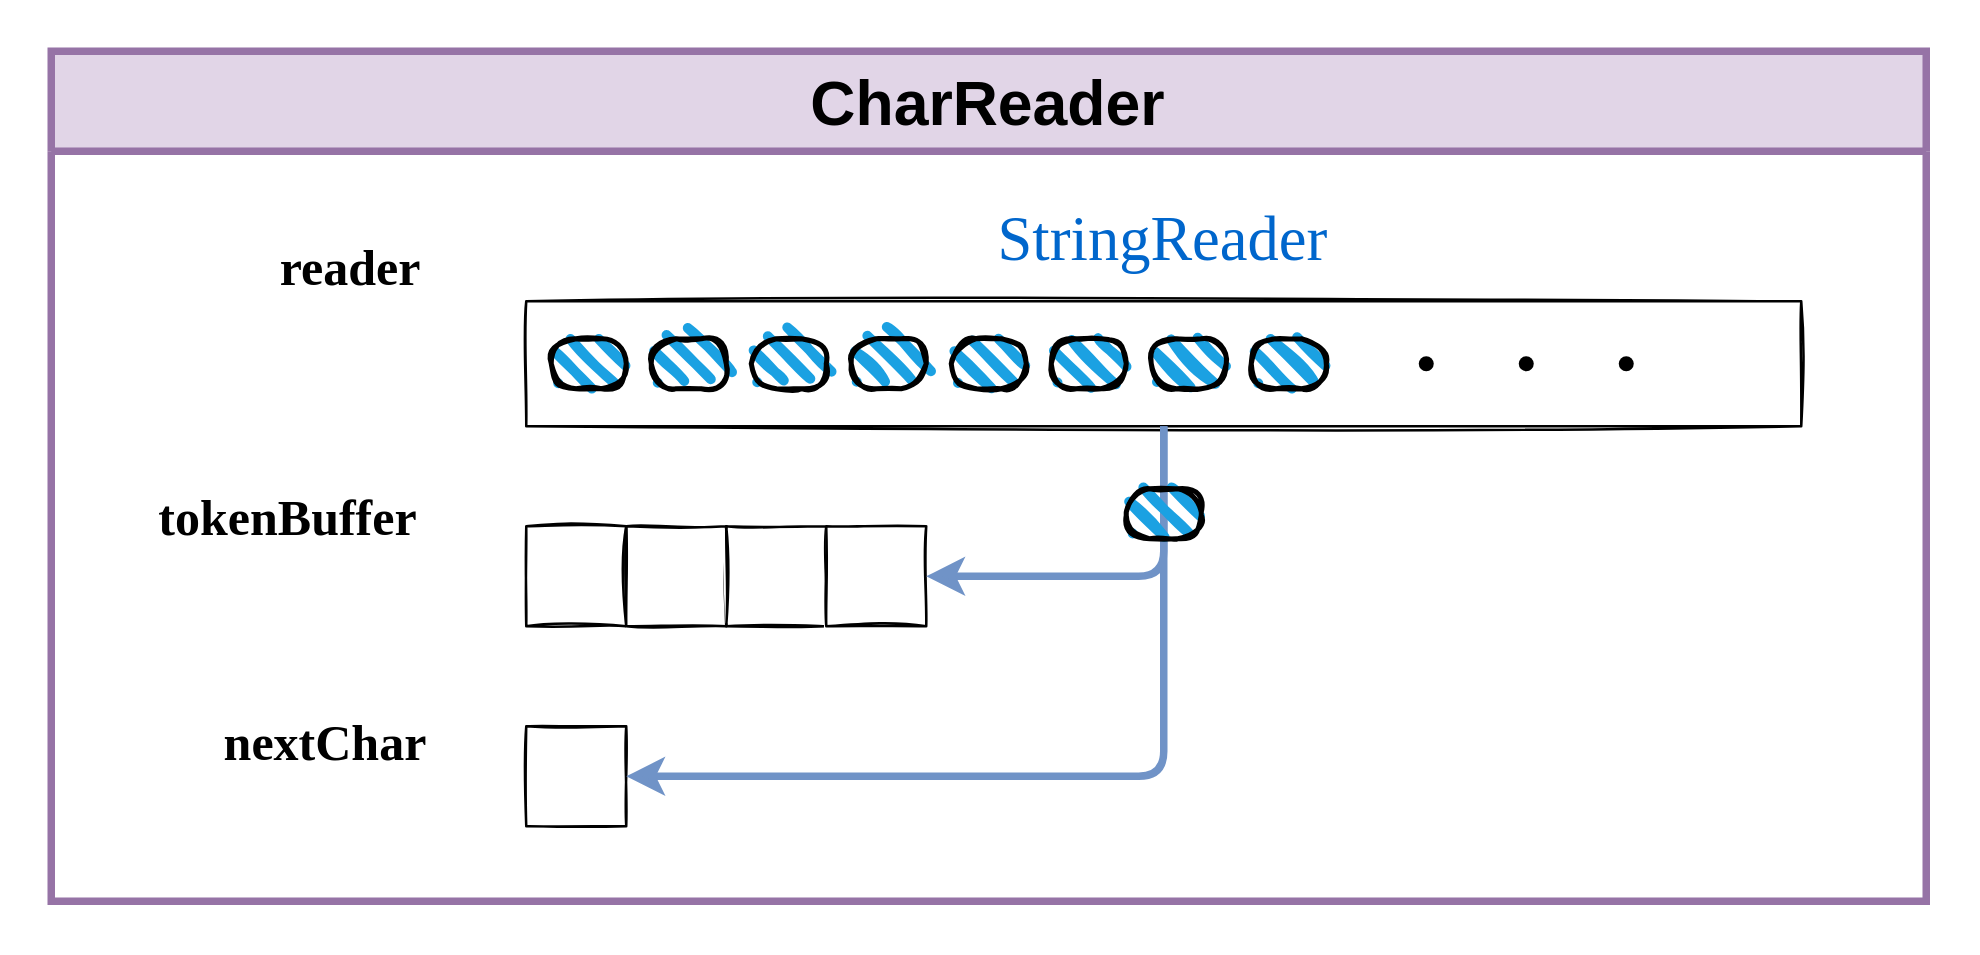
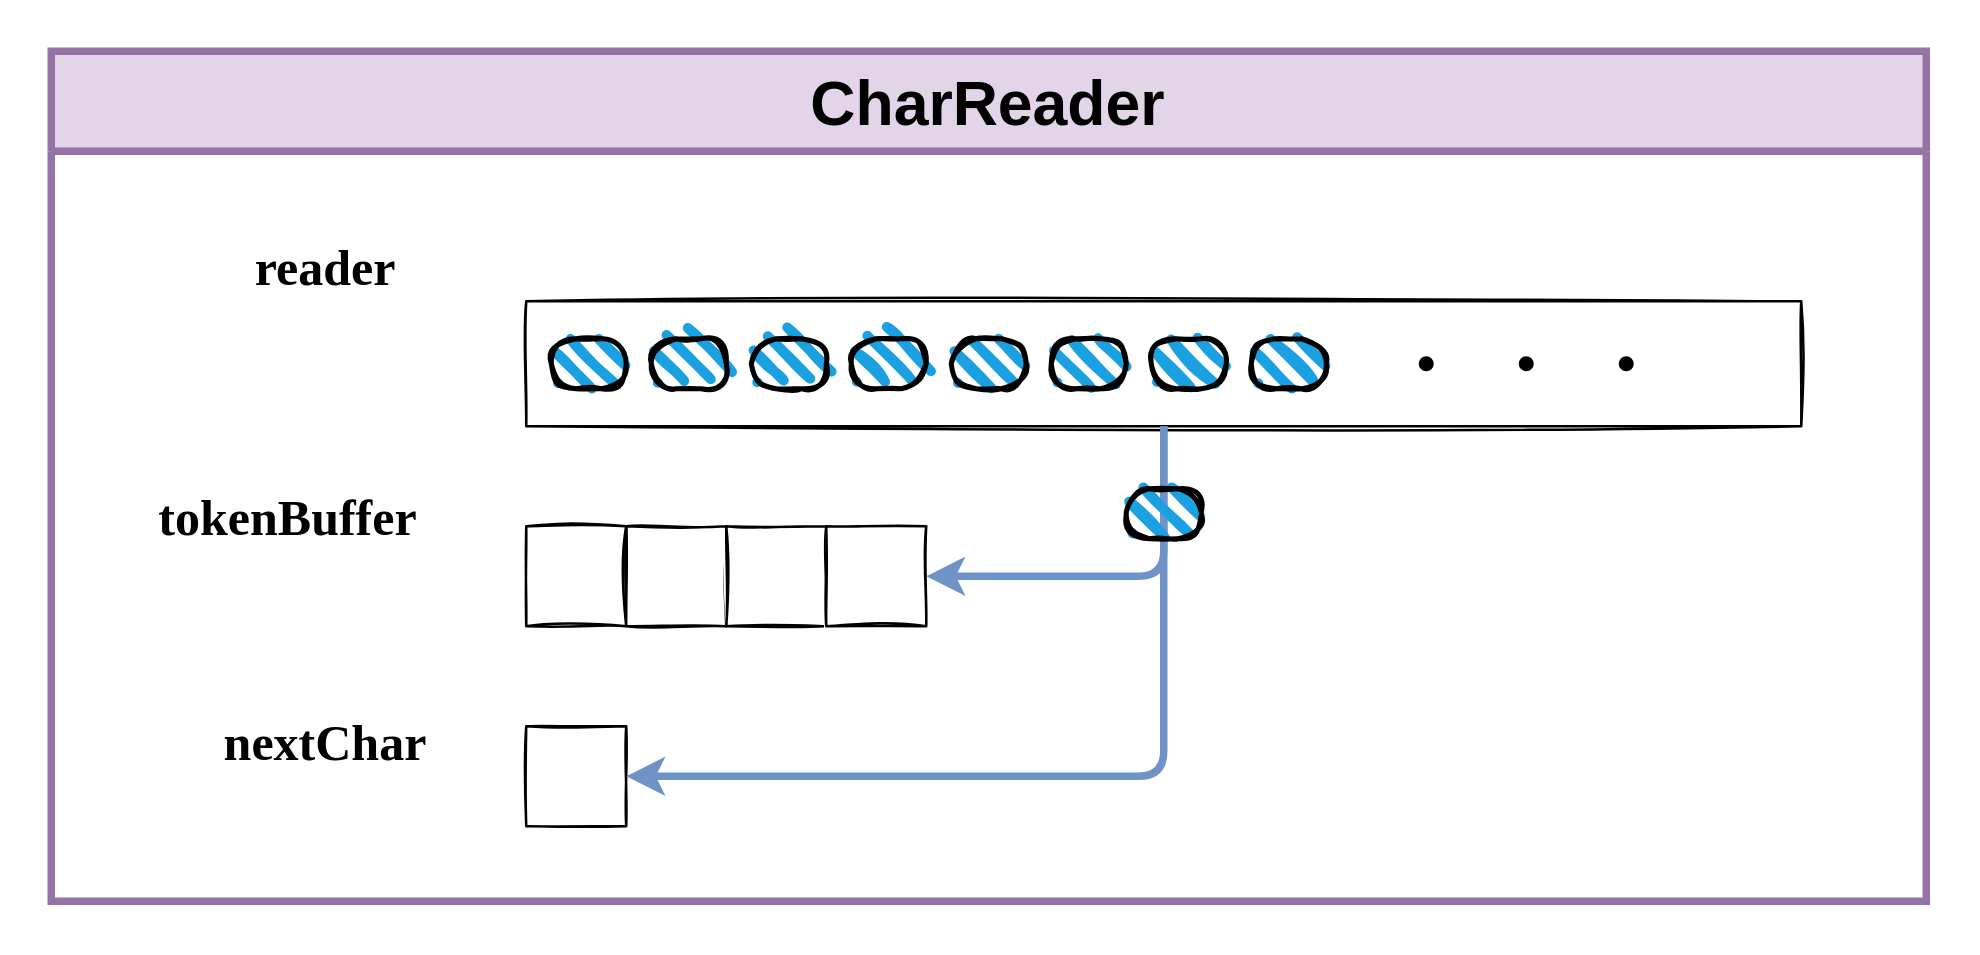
  <mxCell id="0" />
  <mxCell id="1" parent="0" />
  <mxCell id="2" value="&lt;font style=&quot;font-size: 25px;&quot;&gt;CharReader&lt;/font&gt;" style="swimlane;whiteSpace=wrap;html=1;startSize=40;fillColor=#e1d5e7;strokeColor=#9673a6;strokeWidth=3;" vertex="1" parent="1"><mxGeometry x="20" y="20" width="750" height="340" as="geometry" /></mxCell>
- <mxCell id="3" value="&lt;font style=&quot;font-size: 20px;&quot;&gt;&lt;b&gt;reader&lt;/b&gt;&lt;/font&gt;" style="text;html=1;strokeColor=none;fillColor=none;align=center;verticalAlign=middle;whiteSpace=wrap;rounded=0;fontSize=25;fontFamily=Comic Sans MS;" vertex="1" parent="2"><mxGeometry x="80" y="70" width="80" height="30" as="geometry" /></mxCell>
+ <mxCell id="3" value="&lt;font style=&quot;font-size: 20px;&quot;&gt;&lt;b&gt;reader&lt;/b&gt;&lt;/font&gt;" style="text;html=1;strokeColor=none;fillColor=none;align=center;verticalAlign=middle;whiteSpace=wrap;rounded=0;fontSize=25;fontFamily=Comic Sans MS;" vertex="1" parent="2"><mxGeometry x="70" y="70" width="80" height="30" as="geometry" /></mxCell>
  <mxCell id="4" value="" style="rounded=0;whiteSpace=wrap;html=1;sketch=1;fontSize=20;fontColor=#0066CC;" vertex="1" parent="2"><mxGeometry x="190" y="270" width="40" height="40" as="geometry" /></mxCell>
  <mxCell id="5" value="&lt;font style=&quot;font-size: 20px;&quot;&gt;&lt;b&gt;tokenBuffer&lt;/b&gt;&lt;/font&gt;" style="text;html=1;strokeColor=none;fillColor=none;align=center;verticalAlign=middle;whiteSpace=wrap;rounded=0;fontSize=25;fontFamily=Comic Sans MS;" vertex="1" parent="2"><mxGeometry x="20" y="170" width="150" height="30" as="geometry" /></mxCell>
  <mxCell id="6" value="&lt;font style=&quot;font-size: 20px;&quot;&gt;&lt;b&gt;nextChar&lt;/b&gt;&lt;/font&gt;" style="text;html=1;strokeColor=none;fillColor=none;align=center;verticalAlign=middle;whiteSpace=wrap;rounded=0;fontSize=25;fontFamily=Comic Sans MS;" vertex="1" parent="2"><mxGeometry x="60" y="260" width="100" height="30" as="geometry" /></mxCell>
  <mxCell id="7" value="" style="group" vertex="1" connectable="0" parent="2"><mxGeometry x="190" y="60" width="510" height="90" as="geometry" /></mxCell>
  <mxCell id="8" value="" style="group" vertex="1" connectable="0" parent="7"><mxGeometry y="40" width="510" height="50" as="geometry" /></mxCell>
  <mxCell id="9" value="" style="rounded=0;whiteSpace=wrap;html=1;fontSize=25;sketch=1;" vertex="1" parent="8"><mxGeometry width="510" height="50" as="geometry" /></mxCell>
  <mxCell id="10" value="" style="rounded=1;whiteSpace=wrap;html=1;strokeWidth=2;fillWeight=4;hachureGap=8;hachureAngle=45;fillColor=#1ba1e2;sketch=1;fontSize=25;arcSize=50;" vertex="1" parent="8"><mxGeometry x="10" y="15" width="30" height="20" as="geometry" /></mxCell>
  <mxCell id="11" value="" style="rounded=1;whiteSpace=wrap;html=1;strokeWidth=2;fillWeight=4;hachureGap=8;hachureAngle=45;fillColor=#1ba1e2;sketch=1;fontSize=25;arcSize=50;" vertex="1" parent="8"><mxGeometry x="50" y="15" width="30" height="20" as="geometry" /></mxCell>
  <mxCell id="12" value="" style="rounded=1;whiteSpace=wrap;html=1;strokeWidth=2;fillWeight=4;hachureGap=8;hachureAngle=45;fillColor=#1ba1e2;sketch=1;fontSize=25;arcSize=50;" vertex="1" parent="8"><mxGeometry x="90" y="15" width="30" height="20" as="geometry" /></mxCell>
  <mxCell id="13" value="" style="rounded=1;whiteSpace=wrap;html=1;strokeWidth=2;fillWeight=4;hachureGap=8;hachureAngle=45;fillColor=#1ba1e2;sketch=1;fontSize=25;arcSize=50;" vertex="1" parent="8"><mxGeometry x="130" y="15" width="30" height="20" as="geometry" /></mxCell>
  <mxCell id="14" value="" style="rounded=1;whiteSpace=wrap;html=1;strokeWidth=2;fillWeight=4;hachureGap=8;hachureAngle=45;fillColor=#1ba1e2;sketch=1;fontSize=25;arcSize=50;" vertex="1" parent="8"><mxGeometry x="170" y="15" width="30" height="20" as="geometry" /></mxCell>
  <mxCell id="15" value="" style="rounded=1;whiteSpace=wrap;html=1;strokeWidth=2;fillWeight=4;hachureGap=8;hachureAngle=45;fillColor=#1ba1e2;sketch=1;fontSize=25;arcSize=50;" vertex="1" parent="8"><mxGeometry x="210" y="15" width="30" height="20" as="geometry" /></mxCell>
  <mxCell id="16" value="" style="rounded=1;whiteSpace=wrap;html=1;strokeWidth=2;fillWeight=4;hachureGap=8;hachureAngle=45;fillColor=#1ba1e2;sketch=1;fontSize=25;arcSize=50;" vertex="1" parent="8"><mxGeometry x="250" y="15" width="30" height="20" as="geometry" /></mxCell>
  <mxCell id="17" value="" style="rounded=1;whiteSpace=wrap;html=1;strokeWidth=2;fillWeight=4;hachureGap=8;hachureAngle=45;fillColor=#1ba1e2;sketch=1;fontSize=25;arcSize=50;" vertex="1" parent="8"><mxGeometry x="290" y="15" width="30" height="20" as="geometry" /></mxCell>
  <mxCell id="18" value="" style="shape=waypoint;sketch=0;fillStyle=solid;size=6;pointerEvents=1;points=[];fillColor=none;resizable=0;rotatable=0;perimeter=centerPerimeter;snapToPoint=1;fontSize=20;fontColor=#0066CC;" vertex="1" parent="8"><mxGeometry x="340" y="5" width="40" height="40" as="geometry" /></mxCell>
  <mxCell id="19" value="" style="shape=waypoint;sketch=0;fillStyle=solid;size=6;pointerEvents=1;points=[];fillColor=none;resizable=0;rotatable=0;perimeter=centerPerimeter;snapToPoint=1;fontSize=20;fontColor=#0066CC;" vertex="1" parent="8"><mxGeometry x="380" y="5" width="40" height="40" as="geometry" /></mxCell>
  <mxCell id="20" value="" style="shape=waypoint;sketch=0;fillStyle=solid;size=6;pointerEvents=1;points=[];fillColor=none;resizable=0;rotatable=0;perimeter=centerPerimeter;snapToPoint=1;fontSize=20;fontColor=#0066CC;" vertex="1" parent="8"><mxGeometry x="420" y="5" width="40" height="40" as="geometry" /></mxCell>
- <mxCell id="21" value="&lt;font face=&quot;Comic Sans MS&quot; color=&quot;#0066cc&quot;&gt;StringReader&lt;/font&gt;" style="text;html=1;strokeColor=none;fillColor=none;align=center;verticalAlign=middle;whiteSpace=wrap;rounded=0;fontSize=25;" vertex="1" parent="7"><mxGeometry x="160" width="190" height="30" as="geometry" /></mxCell>
  <mxCell id="22" value="" style="group" vertex="1" connectable="0" parent="2"><mxGeometry x="190" y="190" width="160" height="40" as="geometry" /></mxCell>
  <mxCell id="23" value="" style="rounded=0;whiteSpace=wrap;html=1;sketch=1;fontSize=20;fontColor=#0066CC;" vertex="1" parent="22"><mxGeometry width="40" height="40" as="geometry" /></mxCell>
  <mxCell id="24" value="" style="rounded=0;whiteSpace=wrap;html=1;sketch=1;fontSize=20;fontColor=#0066CC;" vertex="1" parent="22"><mxGeometry x="40" width="40" height="40" as="geometry" /></mxCell>
  <mxCell id="25" value="" style="rounded=0;whiteSpace=wrap;html=1;sketch=1;fontSize=20;fontColor=#0066CC;" vertex="1" parent="22"><mxGeometry x="80" width="40" height="40" as="geometry" /></mxCell>
  <mxCell id="26" value="" style="rounded=0;whiteSpace=wrap;html=1;sketch=1;fontSize=20;fontColor=#0066CC;" vertex="1" parent="22"><mxGeometry x="120" width="40" height="40" as="geometry" /></mxCell>
  <mxCell id="27" style="edgeStyle=orthogonalEdgeStyle;rounded=1;orthogonalLoop=1;jettySize=auto;html=1;exitX=0.5;exitY=1;exitDx=0;exitDy=0;entryX=1;entryY=0.5;entryDx=0;entryDy=0;fontFamily=Comic Sans MS;fontSize=20;fontColor=#0066CC;strokeColor=#7093C7;strokeWidth=3;" edge="1" parent="2" source="9" target="26"><mxGeometry relative="1" as="geometry" /></mxCell>
  <mxCell id="28" style="edgeStyle=orthogonalEdgeStyle;rounded=1;orthogonalLoop=1;jettySize=auto;html=1;exitX=0.5;exitY=1;exitDx=0;exitDy=0;entryX=1;entryY=0.5;entryDx=0;entryDy=0;fontFamily=Comic Sans MS;fontSize=20;fontColor=#0066CC;strokeColor=#7093C7;strokeWidth=3;" edge="1" parent="2" source="9" target="4"><mxGeometry relative="1" as="geometry" /></mxCell>
  <mxCell id="29" value="" style="rounded=1;whiteSpace=wrap;html=1;strokeWidth=2;fillWeight=4;hachureGap=8;hachureAngle=45;fillColor=#1ba1e2;sketch=1;fontFamily=Comic Sans MS;fontSize=20;fontColor=#0066CC;arcSize=47;" vertex="1" parent="2"><mxGeometry x="430" y="175" width="30" height="20" as="geometry" /></mxCell>
